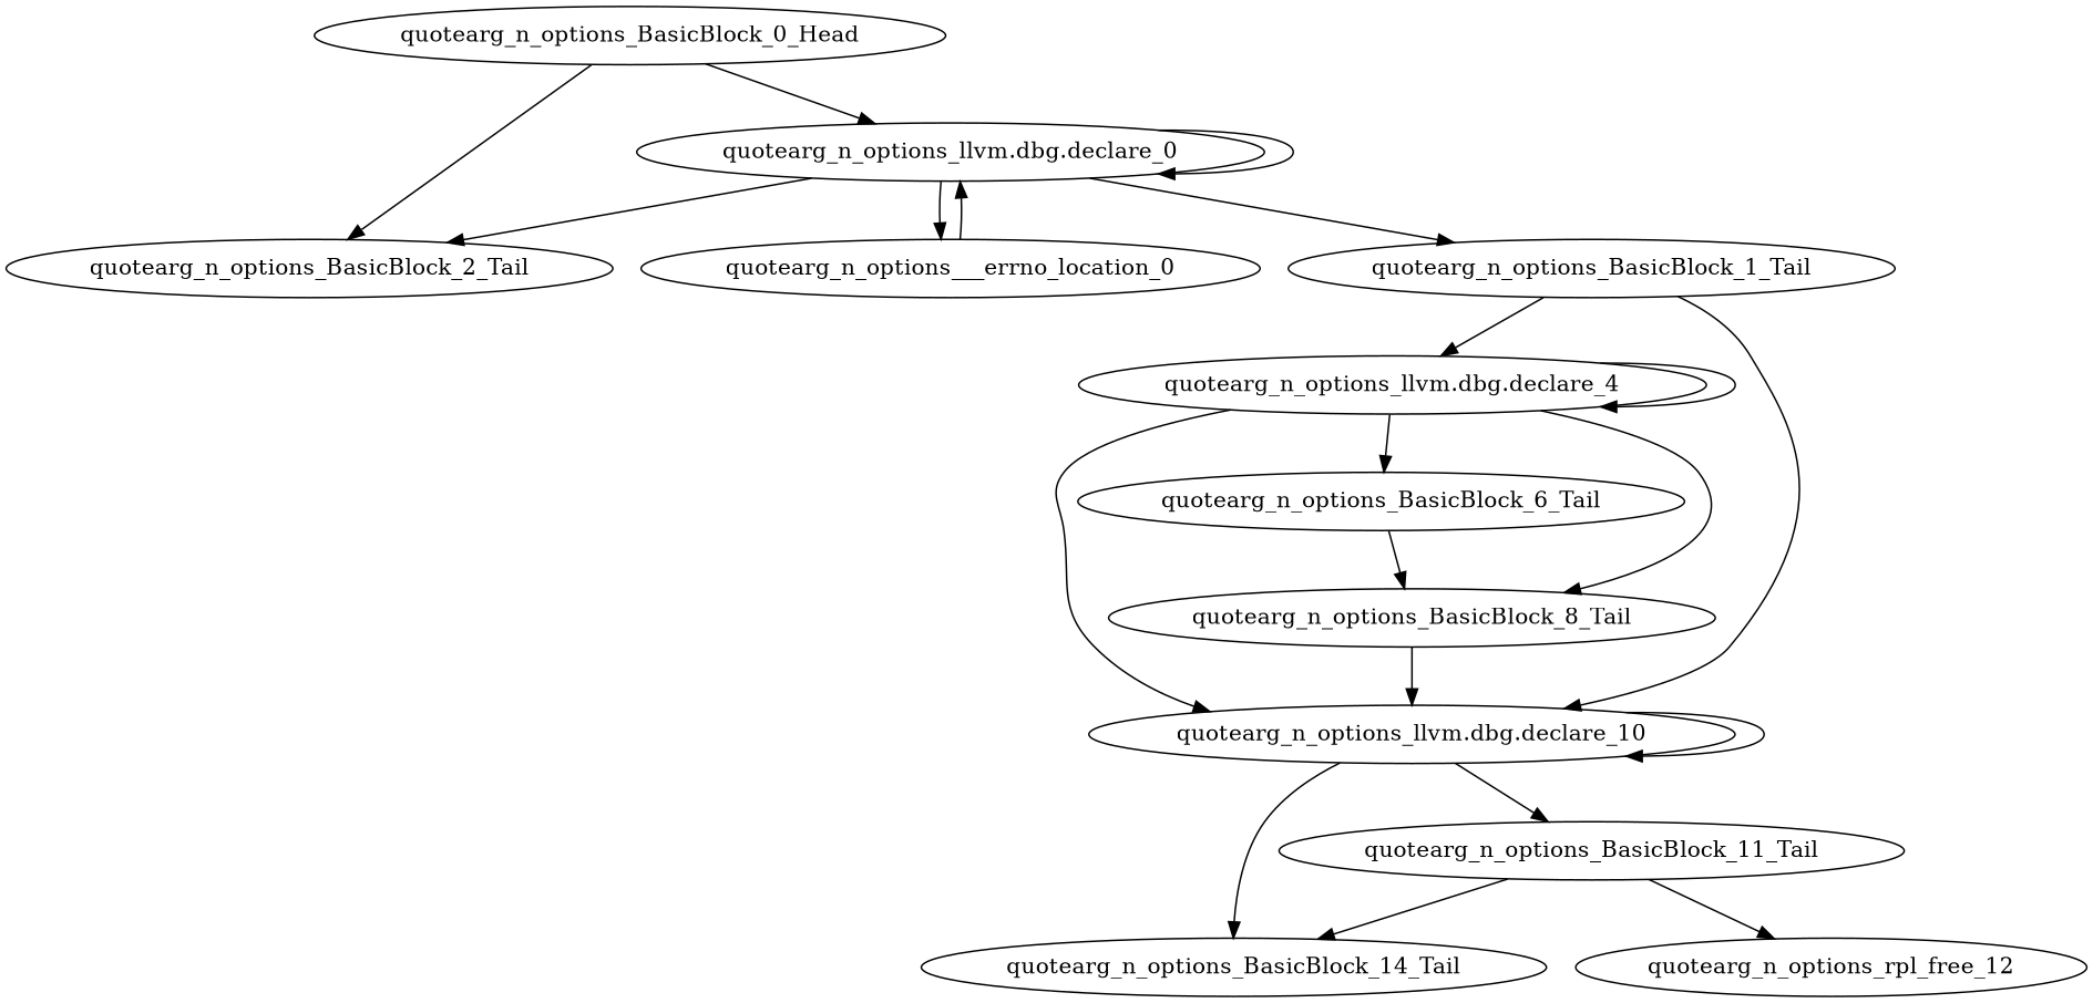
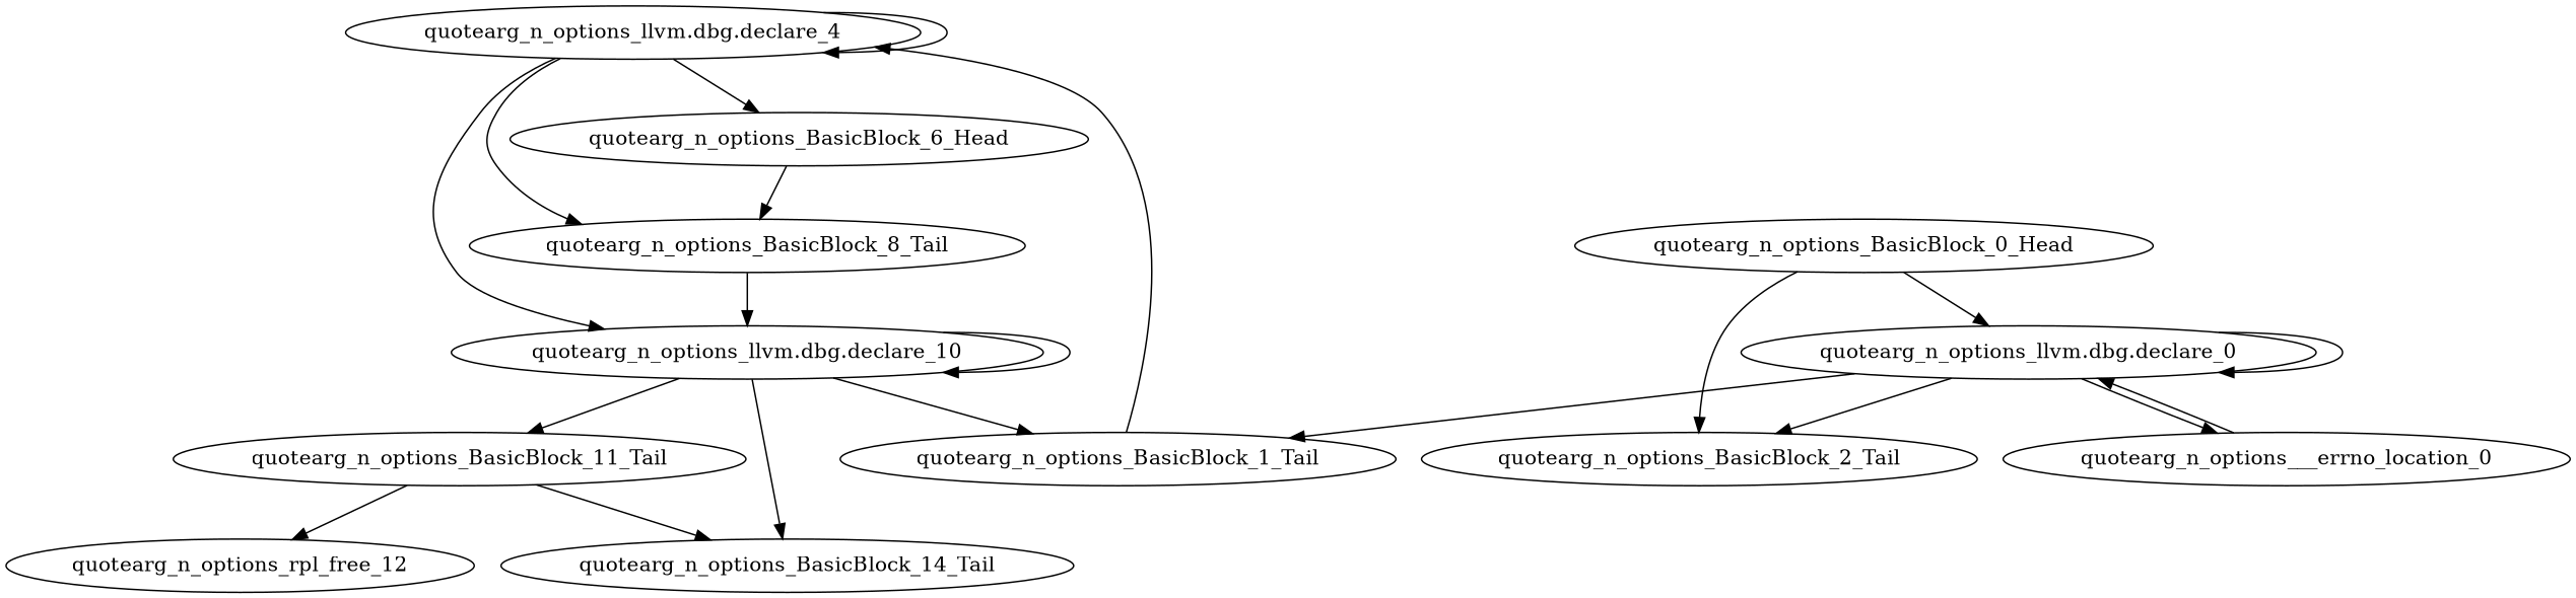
  digraph {
    "quotearg_n_options_llvm.dbg.declare_4"
    "quotearg_n_options_llvm.dbg.declare_10"
-   quotearg_n_options_BasicBlock_6_Head [label=quotearg_n_options_BasicBlock_6_Tail]
+   quotearg_n_options_BasicBlock_6_Head
    quotearg_n_options_BasicBlock_8_Tail
    quotearg_n_options_BasicBlock_14_Tail
    quotearg_n_options_BasicBlock_11_Tail
    quotearg_n_options_rpl_free_12
    quotearg_n_options_BasicBlock_0_Head
    "quotearg_n_options_llvm.dbg.declare_0"
    quotearg_n_options_BasicBlock_2_Tail
    quotearg_n_options___errno_location_0
    quotearg_n_options_BasicBlock_1_Tail
    "quotearg_n_options_llvm.dbg.declare_4" -> "quotearg_n_options_llvm.dbg.declare_4"
    "quotearg_n_options_llvm.dbg.declare_4" -> "quotearg_n_options_llvm.dbg.declare_10"
    "quotearg_n_options_llvm.dbg.declare_4" -> quotearg_n_options_BasicBlock_6_Head
    "quotearg_n_options_llvm.dbg.declare_4" -> quotearg_n_options_BasicBlock_8_Tail
    "quotearg_n_options_llvm.dbg.declare_10" -> "quotearg_n_options_llvm.dbg.declare_10"
    "quotearg_n_options_llvm.dbg.declare_10" -> quotearg_n_options_BasicBlock_14_Tail
    "quotearg_n_options_llvm.dbg.declare_10" -> quotearg_n_options_BasicBlock_11_Tail
    quotearg_n_options_BasicBlock_6_Head -> quotearg_n_options_BasicBlock_8_Tail
    quotearg_n_options_BasicBlock_8_Tail -> "quotearg_n_options_llvm.dbg.declare_10"
    quotearg_n_options_BasicBlock_11_Tail -> quotearg_n_options_BasicBlock_14_Tail
    quotearg_n_options_BasicBlock_11_Tail -> quotearg_n_options_rpl_free_12
    quotearg_n_options_BasicBlock_0_Head -> "quotearg_n_options_llvm.dbg.declare_0"
    quotearg_n_options_BasicBlock_0_Head -> quotearg_n_options_BasicBlock_2_Tail
    "quotearg_n_options_llvm.dbg.declare_0" -> "quotearg_n_options_llvm.dbg.declare_0"
    "quotearg_n_options_llvm.dbg.declare_0" -> quotearg_n_options_BasicBlock_2_Tail
    "quotearg_n_options_llvm.dbg.declare_0" -> quotearg_n_options___errno_location_0
    "quotearg_n_options_llvm.dbg.declare_0" -> quotearg_n_options_BasicBlock_1_Tail
    quotearg_n_options___errno_location_0 -> "quotearg_n_options_llvm.dbg.declare_0"
    quotearg_n_options_BasicBlock_1_Tail -> "quotearg_n_options_llvm.dbg.declare_4"
-   quotearg_n_options_BasicBlock_1_Tail -> "quotearg_n_options_llvm.dbg.declare_10"
+   "quotearg_n_options_llvm.dbg.declare_10" -> quotearg_n_options_BasicBlock_1_Tail
  }
